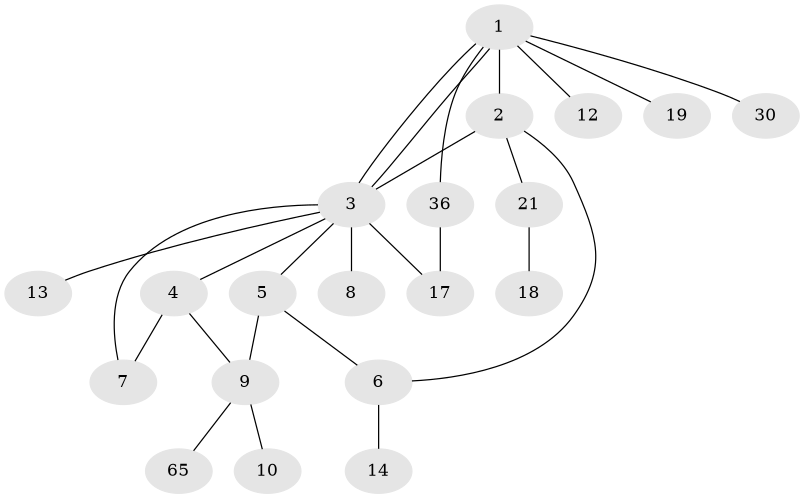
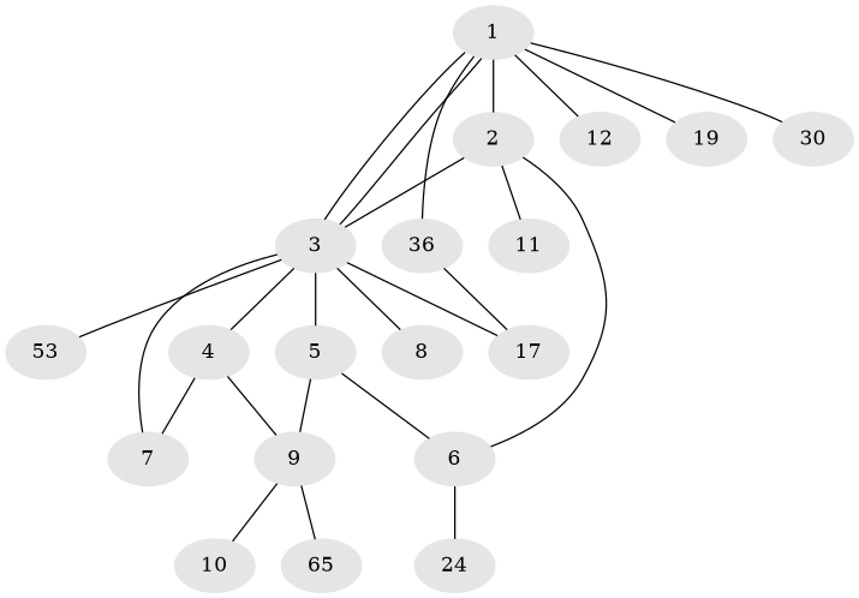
  graph {
    node [color=gray90 style=filled]
    1
    2
    3
    12
    n5 [label=36]
    19
    n7 [label=30]
    6
-   11 [label=21]
+   11
    4
    5
    7
    8
-   13
+   13 [label=53]
    17
-   14
-   18
+   14 [label=24]
    9
    10
    n20 [label=65]
    1 -- 2
    1 -- 3
    1 -- 3
    1 -- 12
    1 -- n5
    1 -- 19
    1 -- n7
    2 -- 3
    2 -- 6
    2 -- 11
    3 -- 4
    3 -- 5
    3 -- 7
    3 -- 8
    3 -- 13
    3 -- 17
    n5 -- 17
    6 -- 14
-   11 -- 18
    4 -- 7
    4 -- 9
    5 -- 6
    5 -- 9
    9 -- 10
    9 -- n20
  }
